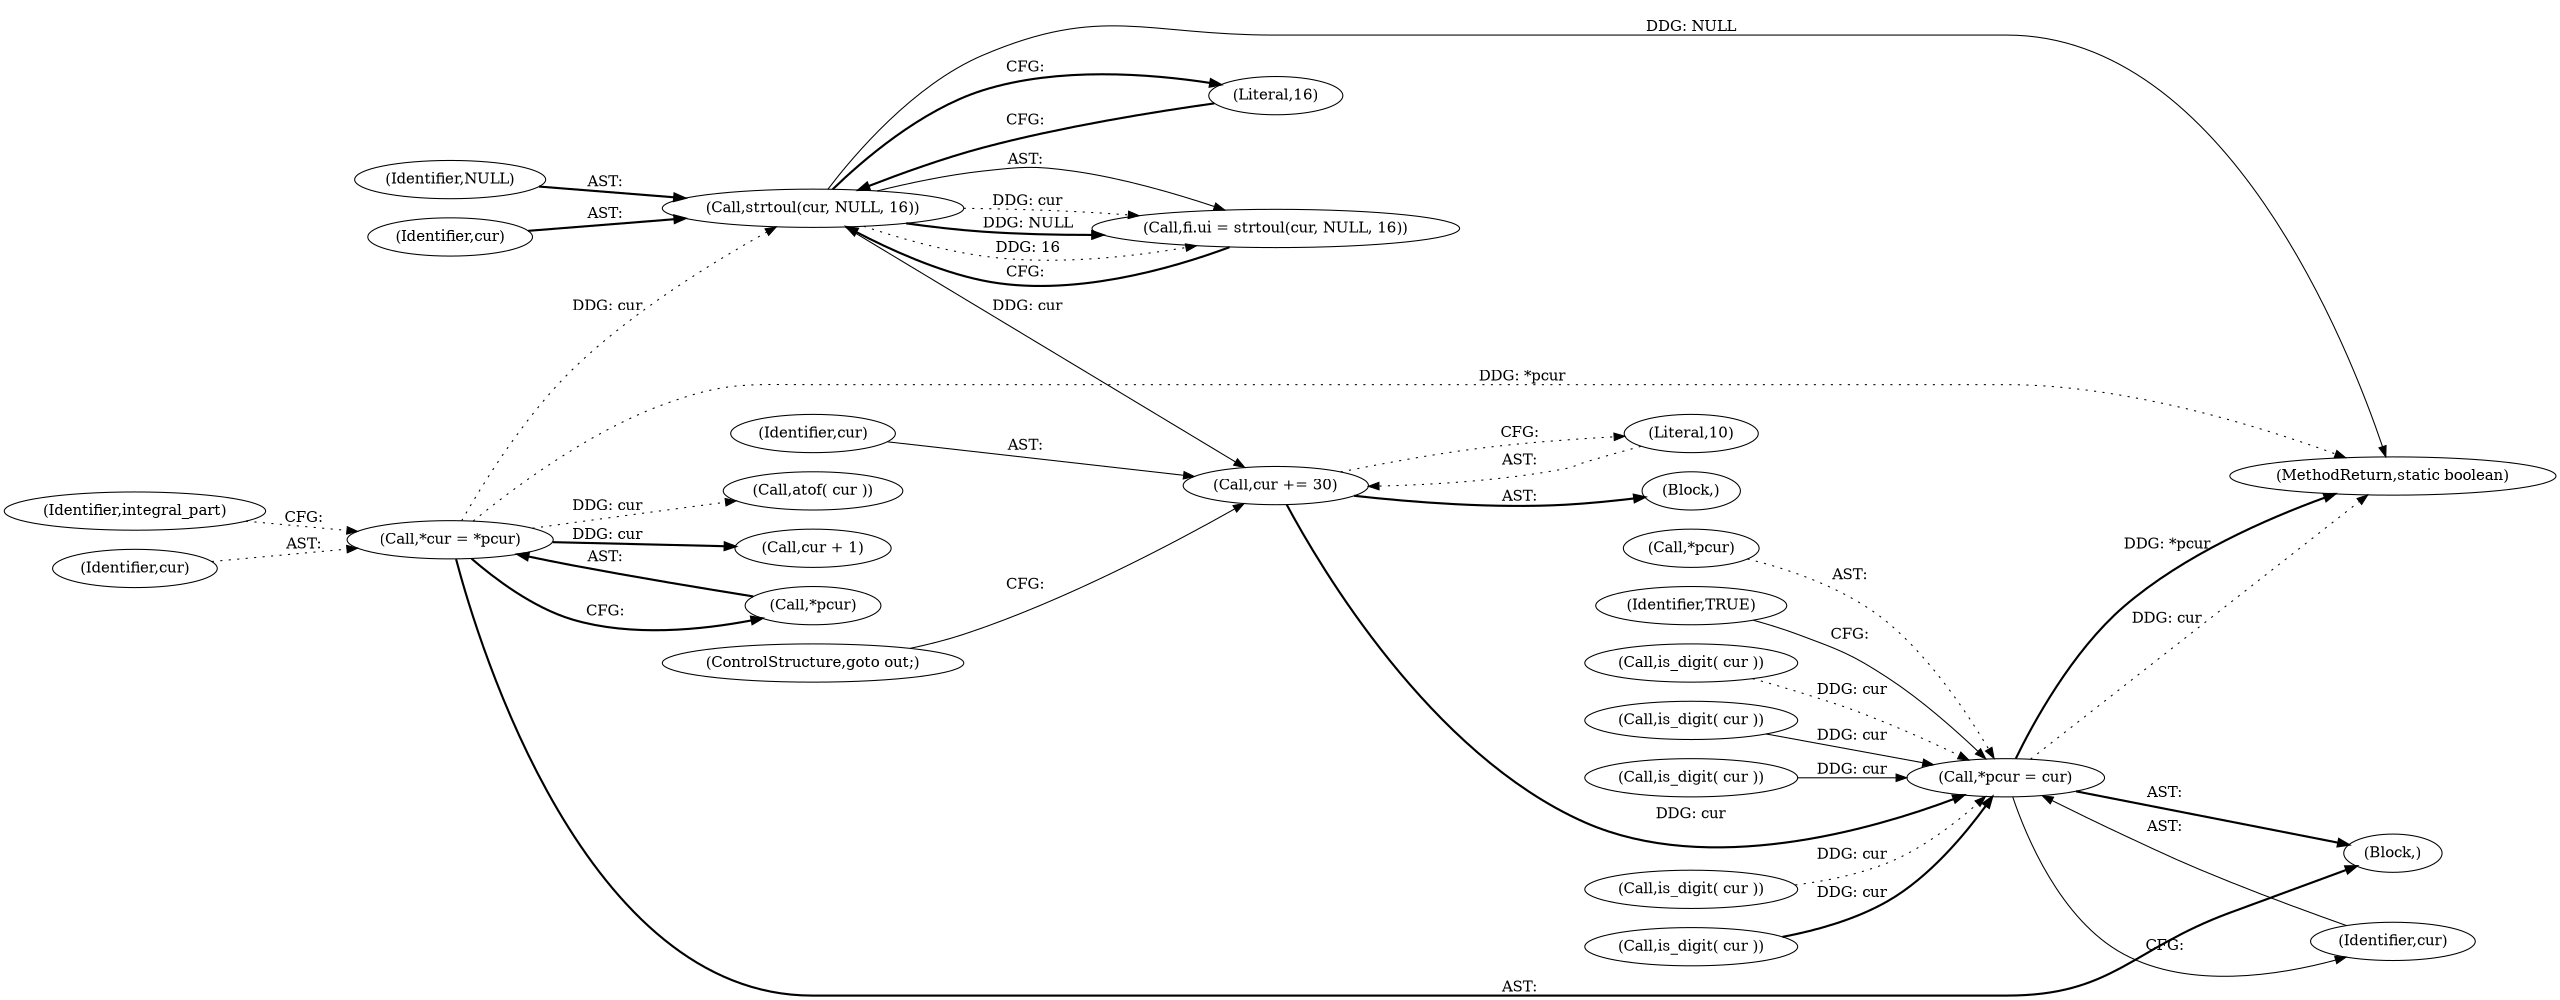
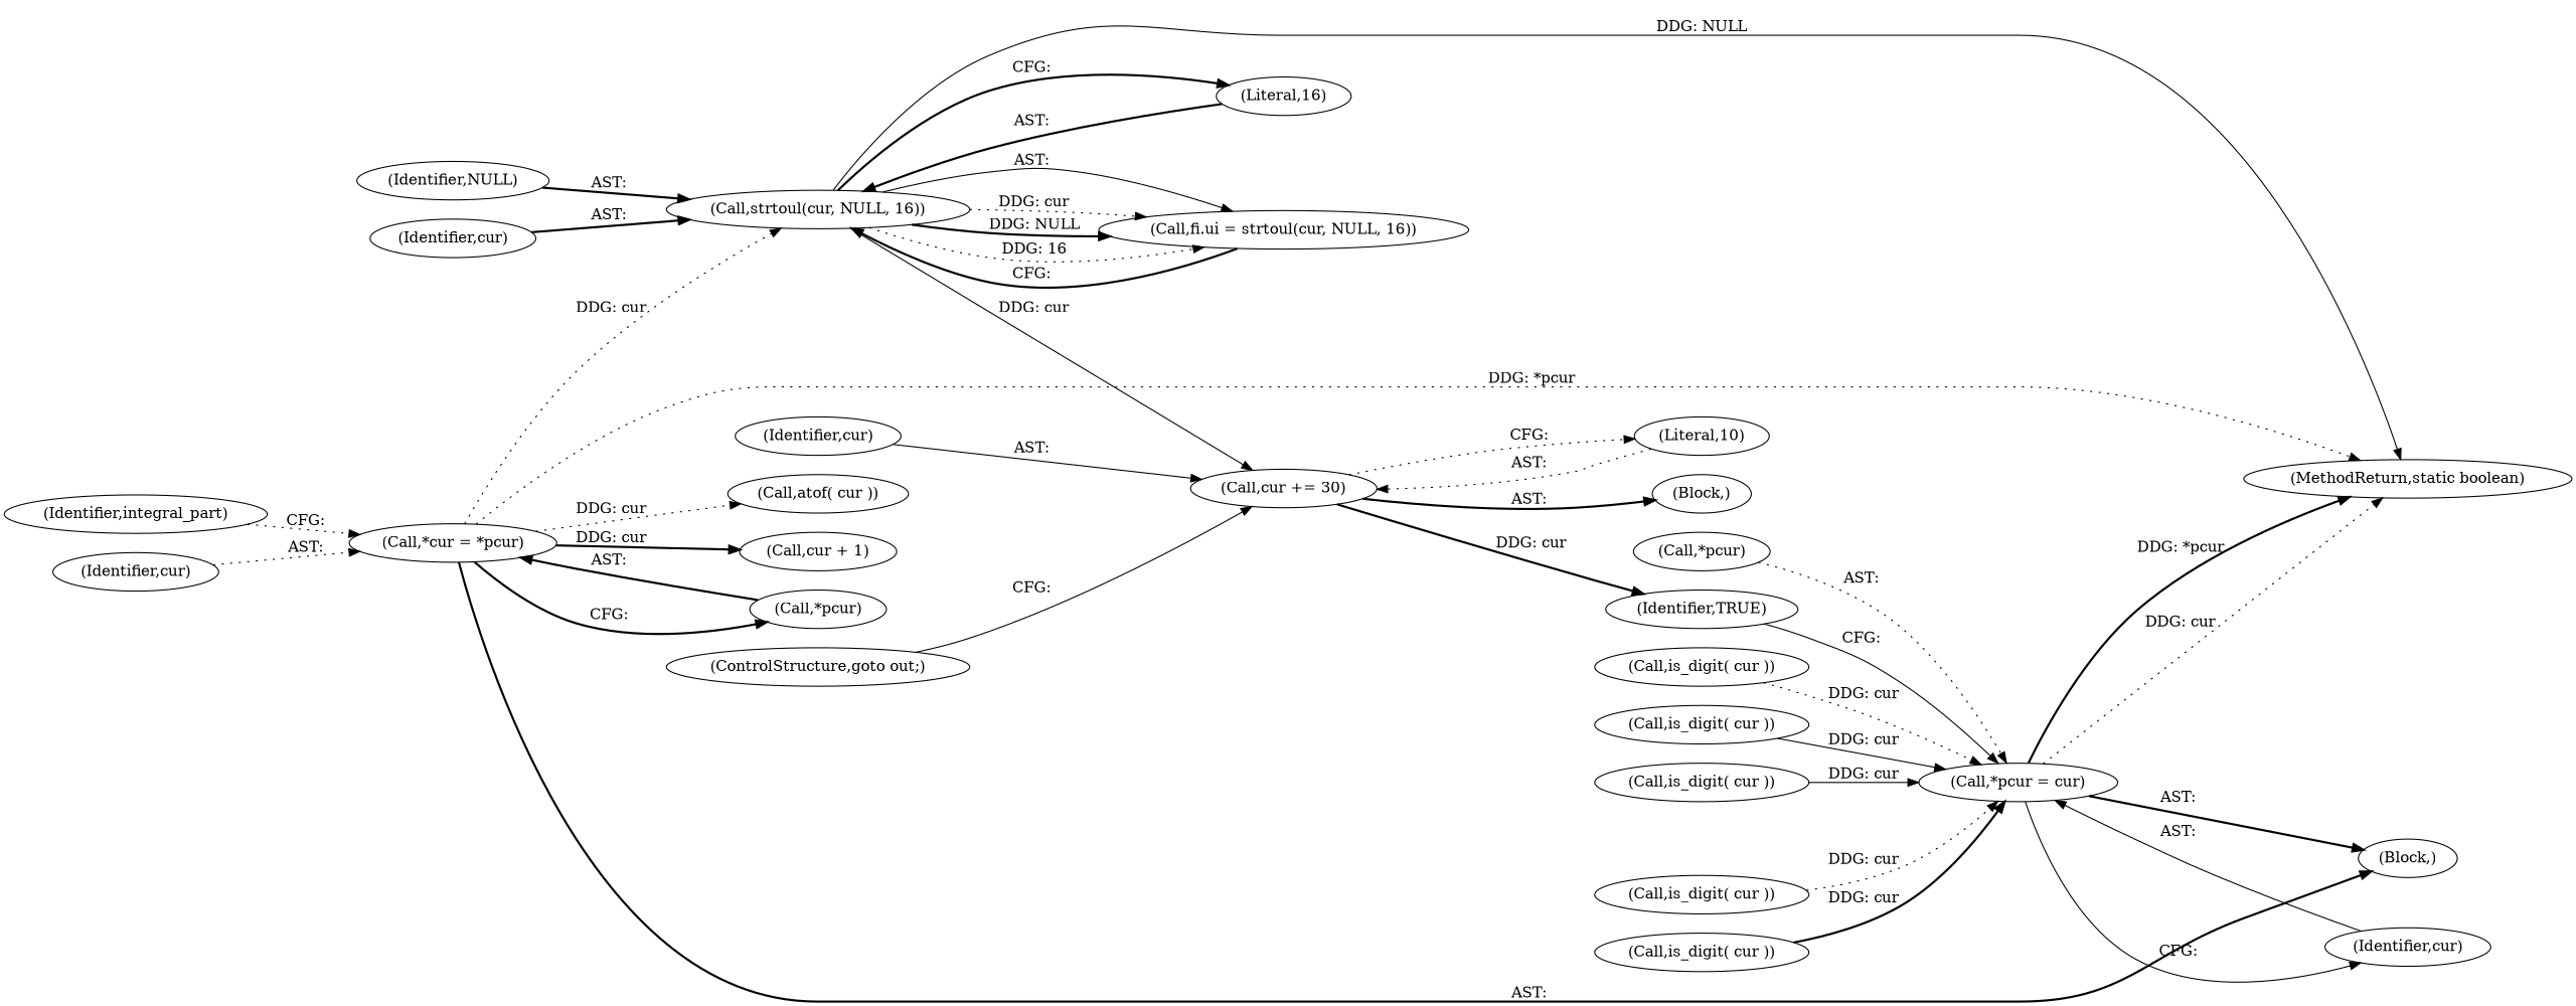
  digraph {
    rankdir=LR
    edge [style=bold]
    n1 [label="(Call,cur += 30)"]
    n2 [label="(Call,*pcur = cur)"]
    n3 [label="(Block,)"]
    n4 [label="(Literal,10)"]
    n5 [label="(MethodReturn,static boolean)"]
    n6 [label="(Block,)"]
    n7 [label="(Identifier,cur)"]
    n8 [label="(Call,strtoul(cur, NULL, 16))"]
    n9 [label="(Literal,16)"]
    n10 [label="(Call,fi.ui = strtoul(cur, NULL, 16))"]
    n11 [label="(Call,*cur = *pcur)"]
    n12 [label="(Call,atof( cur ))"]
    n13 [label="(Call,cur + 1)"]
    n14 [label="(Call,*pcur)"]
    n15 [label="(Identifier,cur)"]
    n16 [label="(Call,is_digit( cur ))"]
    n17 [label="(Identifier,cur)"]
    n18 [label="(Call,is_digit( cur ))"]
    n19 [label="(Call,is_digit( cur ))"]
    n20 [label="(Identifier,integral_part)"]
    n21 [label="(ControlStructure,goto out;)"]
    n22 [label="(Identifier,NULL)"]
    n23 [label="(Identifier,cur)"]
    n24 [label="(Call,is_digit( cur ))"]
    n25 [label="(Call,*pcur)"]
    n26 [label="(Identifier,TRUE)"]
    n27 [label="(Call,is_digit( cur ))"]
-   n1 -> n2 [label="DDG: cur"]
+   n1 -> n26 [label="DDG: cur"]
    n1 -> n3 [label="AST: "]
    n1 -> n4 [label="CFG: " style=dotted]
    n2 -> n5 [label="DDG: cur" style=dotted]
    n2 -> n5 [label="DDG: *pcur"]
    n2 -> n6 [label="AST: "]
    n2 -> n7 [label="CFG: " style=solid]
    n4 -> n1 [label="AST: " style=dotted]
    n7 -> n2 [label="AST: " style=solid]
    n8 -> n1 [label="DDG: cur" style=solid]
    n8 -> n5 [label="DDG: NULL" style=solid]
    n8 -> n9 [label="CFG: "]
    n8 -> n10 [label="AST: " style=solid]
    n8 -> n10 [label="DDG: cur" style=dotted]
    n8 -> n10 [label="DDG: NULL"]
    n8 -> n10 [label="DDG: 16" style=dotted]
-   n9 -> n8 [label="CFG: "]
+   n9 -> n8 [label="AST: "]
    n10 -> n8 [label="CFG: "]
    n11 -> n5 [label="DDG: *pcur" style=dotted]
    n11 -> n6 [label="AST: "]
    n11 -> n8 [label="DDG: cur" style=dotted]
    n11 -> n12 [label="DDG: cur" style=dotted]
    n11 -> n13 [label="DDG: cur"]
    n11 -> n14 [label="CFG: "]
    n14 -> n11 [label="AST: "]
    n15 -> n8 [label="AST: "]
    n16 -> n2 [label="DDG: cur" style=solid]
    n17 -> n1 [label="AST: " style=solid]
    n18 -> n2 [label="DDG: cur" style=solid]
    n19 -> n2 [label="DDG: cur" style=dotted]
    n20 -> n11 [label="CFG: " style=dotted]
    n21 -> n1 [label="CFG: " style=solid]
    n22 -> n8 [label="AST: "]
    n23 -> n11 [label="AST: " style=dotted]
    n24 -> n2 [label="DDG: cur"]
    n25 -> n2 [label="AST: " style=dotted]
    n26 -> n2 [label="CFG: " style=solid]
    n27 -> n2 [label="DDG: cur" style=dotted]
  }
